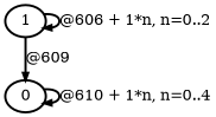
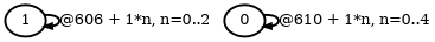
  digraph {
    node [fontsize=20 penwidth=3 shape=oval style=rounded]
    edge [arrowsize=1 color=black fontsize=20 penwidth=3 style=bold]
    1
    0
    1 -> 1 [label="@606 + 1*n, n=0..2"]
-   1 -> 0 [label="@609"]
    0 -> 0 [label="@610 + 1*n, n=0..4"]
  }
